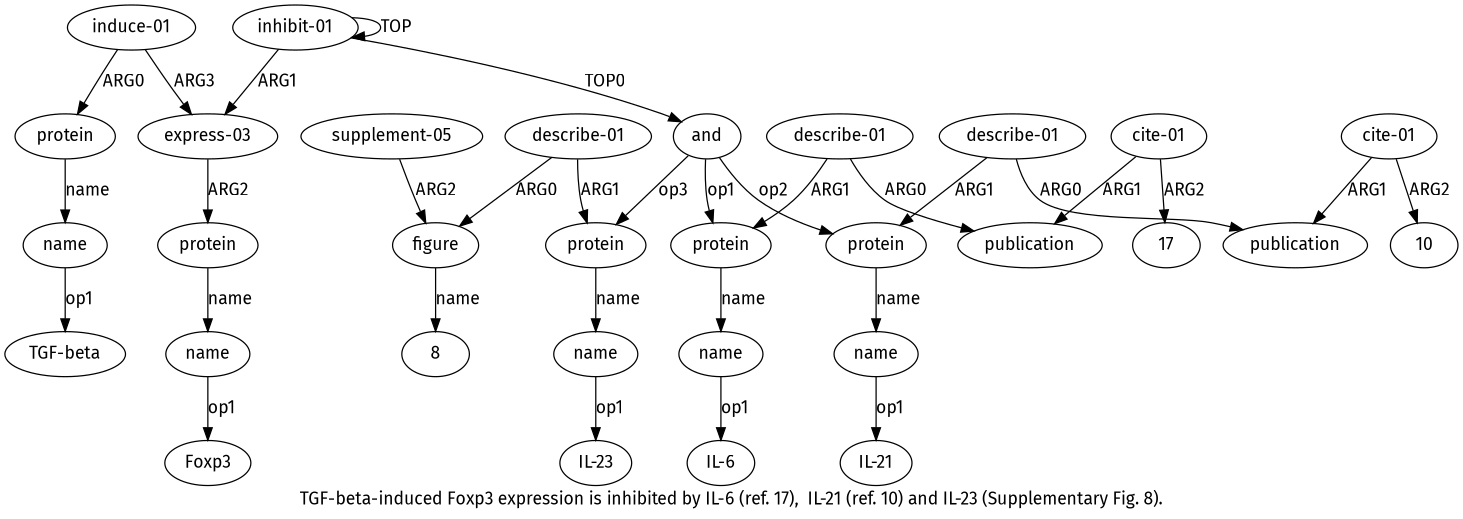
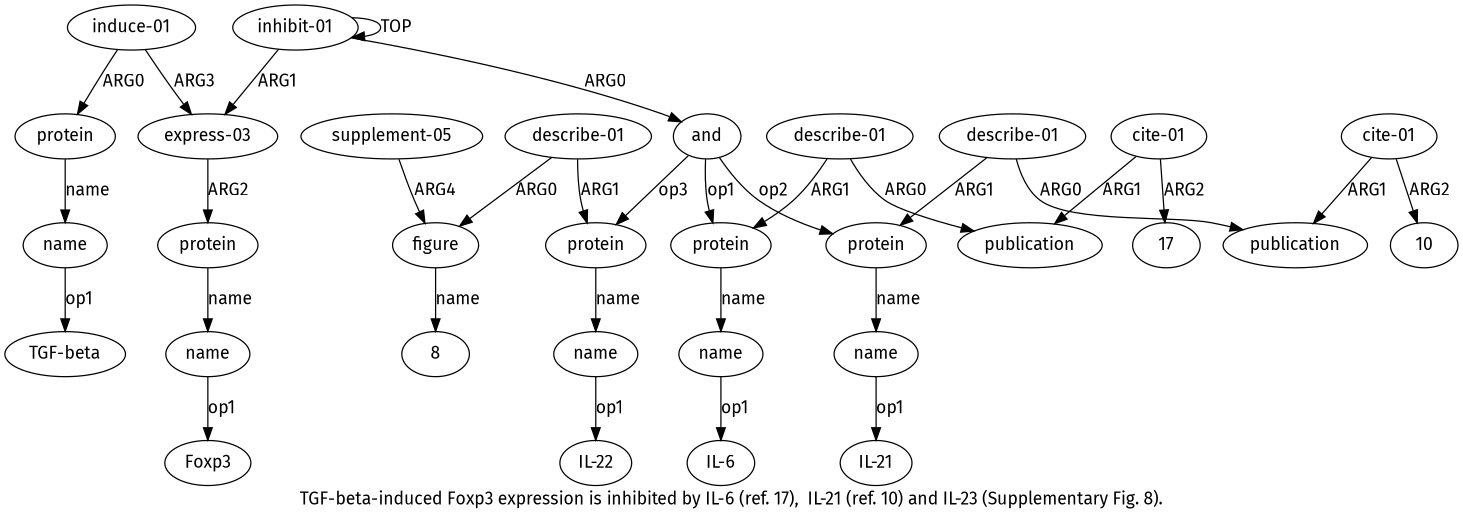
  digraph {
    fontname="Fira Sans"
    label="TGF-beta-induced Foxp3 expression is inhibited by IL-6 (ref. 17),  IL-21 (ref. 10) and IL-23 (Supplementary Fig. 8)."
    node [color=black fontname="Fira Sans" gold_ind=-1 gold_label=protein test_ind=-1 test_label=protein]
    edge [color=black fontname="Fira Sans" gold_label=ARG1 test_label=ARG1]
    n1 [gold_ind=20 gold_label="induce-01" label="induce-01" test_ind=20 test_label="induce-01"]
    n2 [gold_ind=21 label=protein test_ind=21]
    n3 [gold_ind=17 gold_label="express-03" label="express-03" test_ind=17 test_label="express-03"]
    n4 [gold_ind=22 gold_label=name label=name test_ind=22 test_label=name]
    n5 [gold_ind=18 label=protein test_ind=18]
    n6 [gold_label="TGF-beta" label="TGF-beta" test_label="TGF-beta"]
    n7 [gold_ind=19 gold_label=name label=name test_ind=19 test_label=name]
    n8 [gold_label=Foxp3 label=Foxp3 test_label=Foxp3]
    n9 [gold_label=8 label=8 test_label=8]
    n10 [gold_label=17 label=17 test_label=17]
    n11 [gold_ind=15 gold_label=figure label=figure test_ind=15 test_label=figure]
    n12 [gold_ind=14 gold_label="describe-01" label="describe-01" test_ind=14 test_label="describe-01"]
    n13 [gold_ind=12 label=protein test_ind=12]
    n14 [gold_ind=13 gold_label=name label=name test_ind=13 test_label=name]
-   n15 [gold_label="IL-23" label="IL-23" test_label="IL-23"]
+   n15 [gold_label="IL-23" label="IL-22" test_label="IL-23"]
    n16 [gold_ind=16 gold_label="supplement-01" label="supplement-05" test_ind=16 test_label="supplement-01"]
    n17 [gold_ind=11 gold_label="cite-01" label="cite-01" test_ind=11 test_label="cite-01"]
    n18 [gold_ind=10 gold_label=publication label=publication test_ind=10 test_label=publication]
    n19 [gold_label=10 label=10 test_label=10]
    n20 [gold_ind=1 gold_label=and label=and test_ind=1 test_label=and]
    n21 [gold_ind=2 label=protein test_ind=2]
    n22 [gold_ind=7 label=protein test_ind=7]
    n23 [gold_ind=3 gold_label=name label=name test_ind=3 test_label=name]
    n24 [gold_ind=8 gold_label=name label=name test_ind=8 test_label=name]
    n25 [gold_label="IL-6" label="IL-6" test_label="IL-6"]
    n26 [gold_label="IL-21" label="IL-21" test_label="IL-21"]
    n27 [gold_ind=0 gold_label="inhibit-01" label="inhibit-01" test_ind=0 test_label="inhibit-01"]
    n28 [gold_ind=5 gold_label=publication label=publication test_ind=5 test_label=publication]
    n29 [gold_ind=4 gold_label="describe-01" label="describe-01" test_ind=4 test_label="describe-01"]
    n30 [gold_ind=6 gold_label="cite-01" label="cite-01" test_ind=6 test_label="cite-01"]
    n31 [gold_ind=9 gold_label="describe-01" label="describe-01" test_ind=9 test_label="describe-01"]
    n1 -> n2 [gold_label=ARG0 label=ARG0 test_label=ARG0]
    n1 -> n3 [label=ARG3]
    n2 -> n4 [gold_label=name label=name test_label=name]
    n3 -> n5 [gold_label=ARG2 label=ARG2 test_label=ARG2]
    n4 -> n6 [gold_label=op1 label=op1 test_label=op1]
    n5 -> n7 [gold_label=name label=name test_label=name]
    n7 -> n8 [gold_label=op1 label=op1 test_label=op1]
    n11 -> n9 [gold_label=mod label=name test_label=mod]
    n12 -> n11 [gold_label=ARG0 label=ARG0 test_label=ARG0]
    n12 -> n13 [label=ARG1]
    n13 -> n14 [gold_label=name label=name test_label=name]
    n14 -> n15 [gold_label=op1 label=op1 test_label=op1]
-   n16 -> n11 [gold_label=ARG2 label=ARG2 test_label=ARG2]
+   n16 -> n11 [gold_label=ARG2 label=ARG4 test_label=ARG2]
    n17 -> n18 [label=ARG1]
    n17 -> n19 [gold_label=ARG2 label=ARG2 test_label=ARG2]
    n20 -> n13 [gold_label=op3 label=op3 test_label=op3]
    n20 -> n21 [gold_label=op1 label=op1 test_label=op1]
    n20 -> n22 [gold_label=op2 label=op2 test_label=op2]
    n21 -> n23 [gold_label=name label=name test_label=name]
    n22 -> n24 [gold_label=name label=name test_label=name]
    n23 -> n25 [gold_label=op1 label=op1 test_label=op1]
    n24 -> n26 [gold_label=op1 label=op1 test_label=op1]
    n27 -> n3 [label=ARG1]
-   n27 -> n20 [gold_label=ARG0 label=TOP0 test_label=ARG0]
+   n27 -> n20 [gold_label=ARG0 label=ARG0 test_label=ARG0]
    n27 -> n27 [gold_label=TOP label=TOP test_label=TOP]
    n29 -> n21 [label=ARG1]
    n29 -> n28 [gold_label=ARG0 label=ARG0 test_label=ARG0]
    n30 -> n10 [gold_label=ARG2 label=ARG2 test_label=ARG2]
    n30 -> n28 [label=ARG1]
    n31 -> n18 [gold_label=ARG0 label=ARG0 test_label=ARG0]
    n31 -> n22 [label=ARG1]
  }
